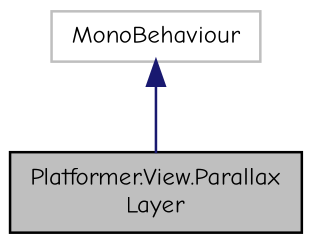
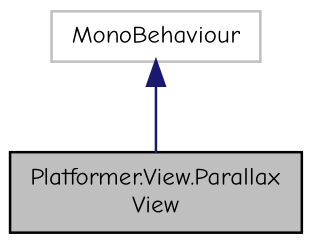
  digraph {
    fontname="Comic Neue"
    node [fontname="Comic Neue" fontsize=10 shape=record style=filled]
-   n1 [color=black fillcolor=grey75 fontcolor=black height=0.2 label="Platformer.View.Parallax\lLayer" width=0.4]
+   n1 [color=black fillcolor=grey75 fontcolor=black height=0.2 label="Platformer.View.Parallax\lView" width=0.4]
    n2 [color=grey75 fillcolor=white height=0.2 label=MonoBehaviour width=0.4]
    n2 -> n1 [color=midnightblue dir=back fontname="Comic Neue" fontsize=10 labelfontname=Helvetica labelfontsize=10 style=solid]
  }
